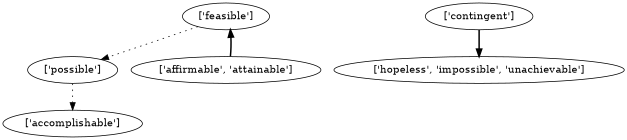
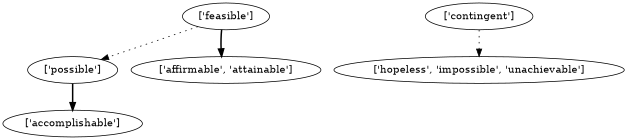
  strict digraph {
    edge [style=dotted]
    "['feasible']"
    "['possible']"
    "['contingent']"
    "['hopeless', 'impossible', 'unachievable']"
    "['accomplishable']"
    "['affirmable', 'attainable']"
    "['feasible']" -> "['possible']"
-   "['possible']" -> "['accomplishable']"
-   "['contingent']" -> "['hopeless', 'impossible', 'unachievable']" [style=bold]
-   "['affirmable', 'attainable']" -> "['feasible']" [style=bold]
+   "['possible']" -> "['accomplishable']" [style=bold]
+   "['contingent']" -> "['hopeless', 'impossible', 'unachievable']"
+   "['feasible']" -> "['affirmable', 'attainable']" [style=bold]
  }
